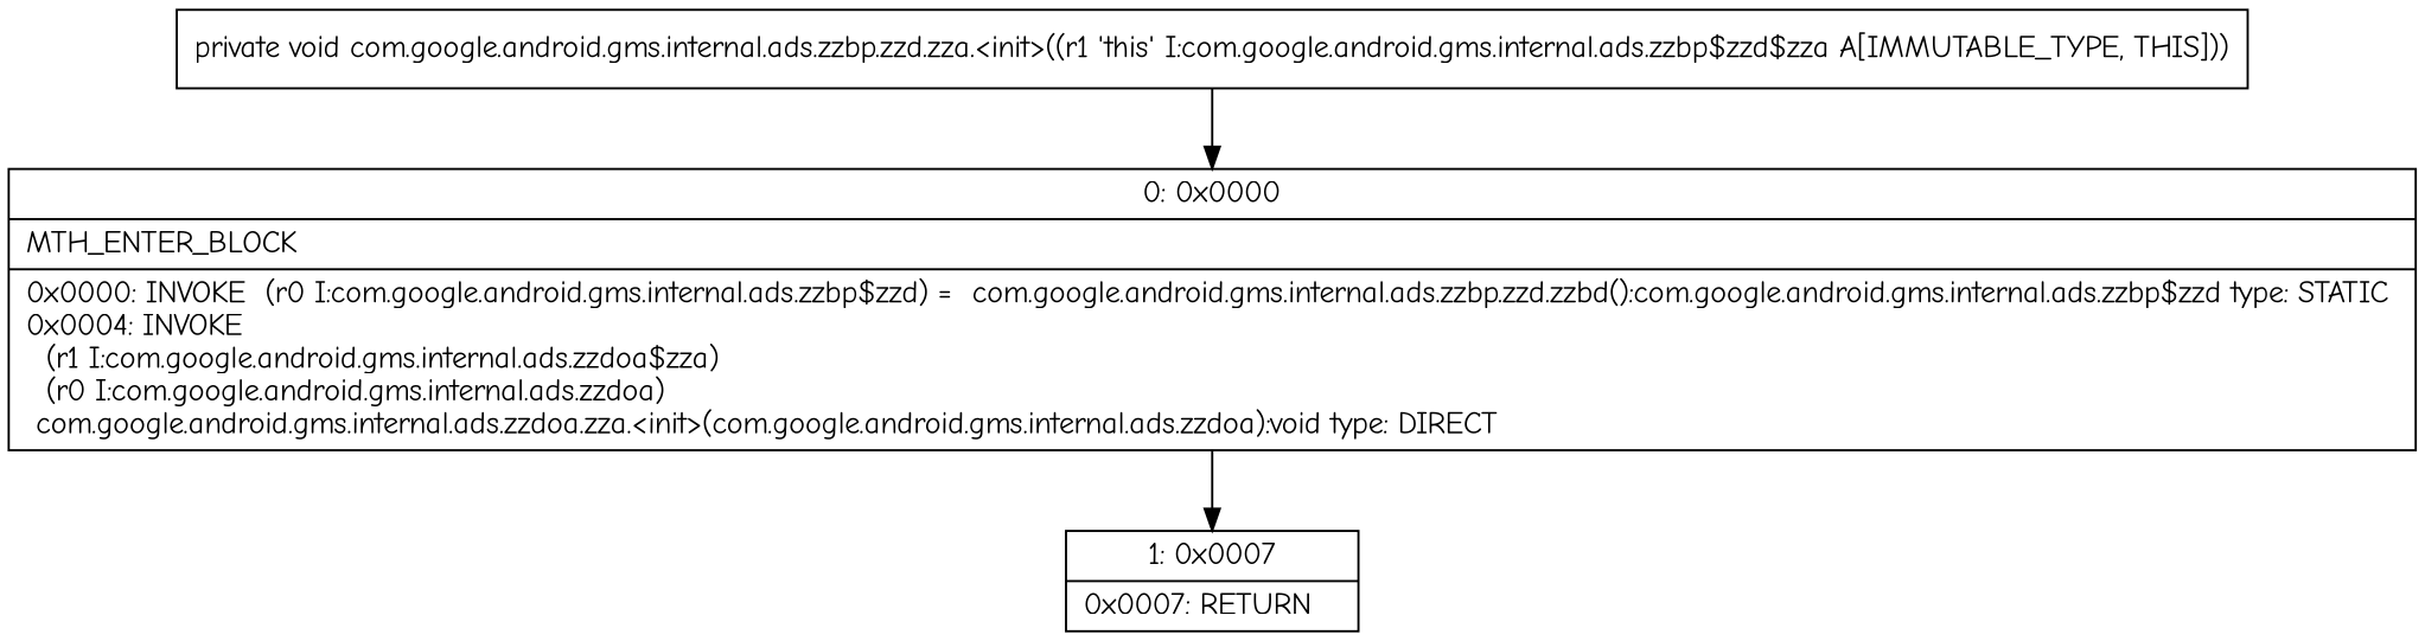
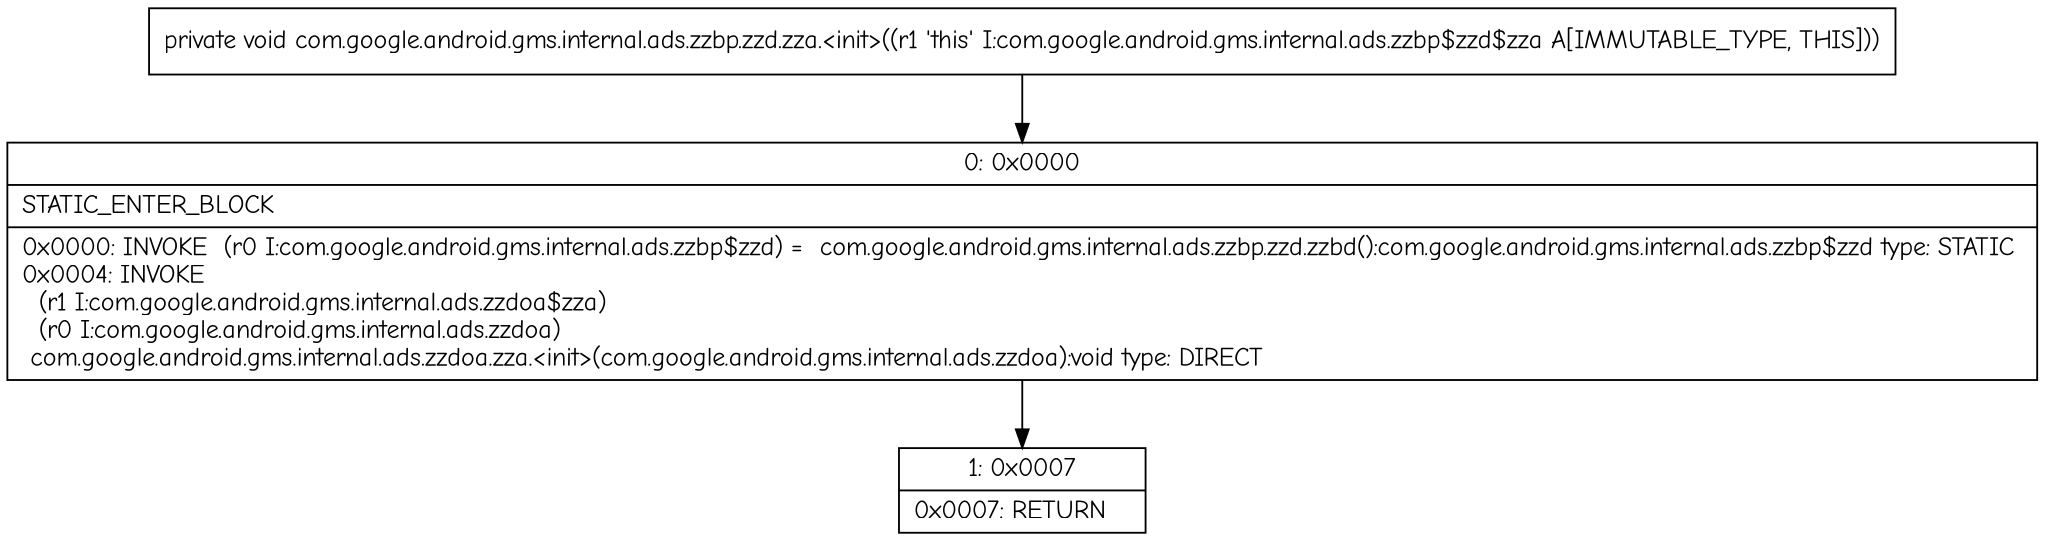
  digraph {
    fontname="Comic Neue"
    node [shape=record fontname="Comic Neue"]
    edge [fontname="Comic Neue"]
-   n1 [label="{0\:\ 0x0000|MTH_ENTER_BLOCK\l|0x0000: INVOKE  (r0 I:com.google.android.gms.internal.ads.zzbp$zzd) =  com.google.android.gms.internal.ads.zzbp.zzd.zzbd():com.google.android.gms.internal.ads.zzbp$zzd type: STATIC \l0x0004: INVOKE  \l  (r1 I:com.google.android.gms.internal.ads.zzdoa$zza)\l  (r0 I:com.google.android.gms.internal.ads.zzdoa)\l com.google.android.gms.internal.ads.zzdoa.zza.\<init\>(com.google.android.gms.internal.ads.zzdoa):void type: DIRECT \l}"]
+   n1 [label="{0\:\ 0x0000|STATIC_ENTER_BLOCK\l|0x0000: INVOKE  (r0 I:com.google.android.gms.internal.ads.zzbp$zzd) =  com.google.android.gms.internal.ads.zzbp.zzd.zzbd():com.google.android.gms.internal.ads.zzbp$zzd type: STATIC \l0x0004: INVOKE  \l  (r1 I:com.google.android.gms.internal.ads.zzdoa$zza)\l  (r0 I:com.google.android.gms.internal.ads.zzdoa)\l com.google.android.gms.internal.ads.zzdoa.zza.\<init\>(com.google.android.gms.internal.ads.zzdoa):void type: DIRECT \l}"]
    n2 [label="{1\:\ 0x0007|0x0007: RETURN   \l}"]
    n3 [label="{private void com.google.android.gms.internal.ads.zzbp.zzd.zza.\<init\>((r1 'this' I:com.google.android.gms.internal.ads.zzbp$zzd$zza A[IMMUTABLE_TYPE, THIS])) }"]
    n1 -> n2
    n3 -> n1
  }
